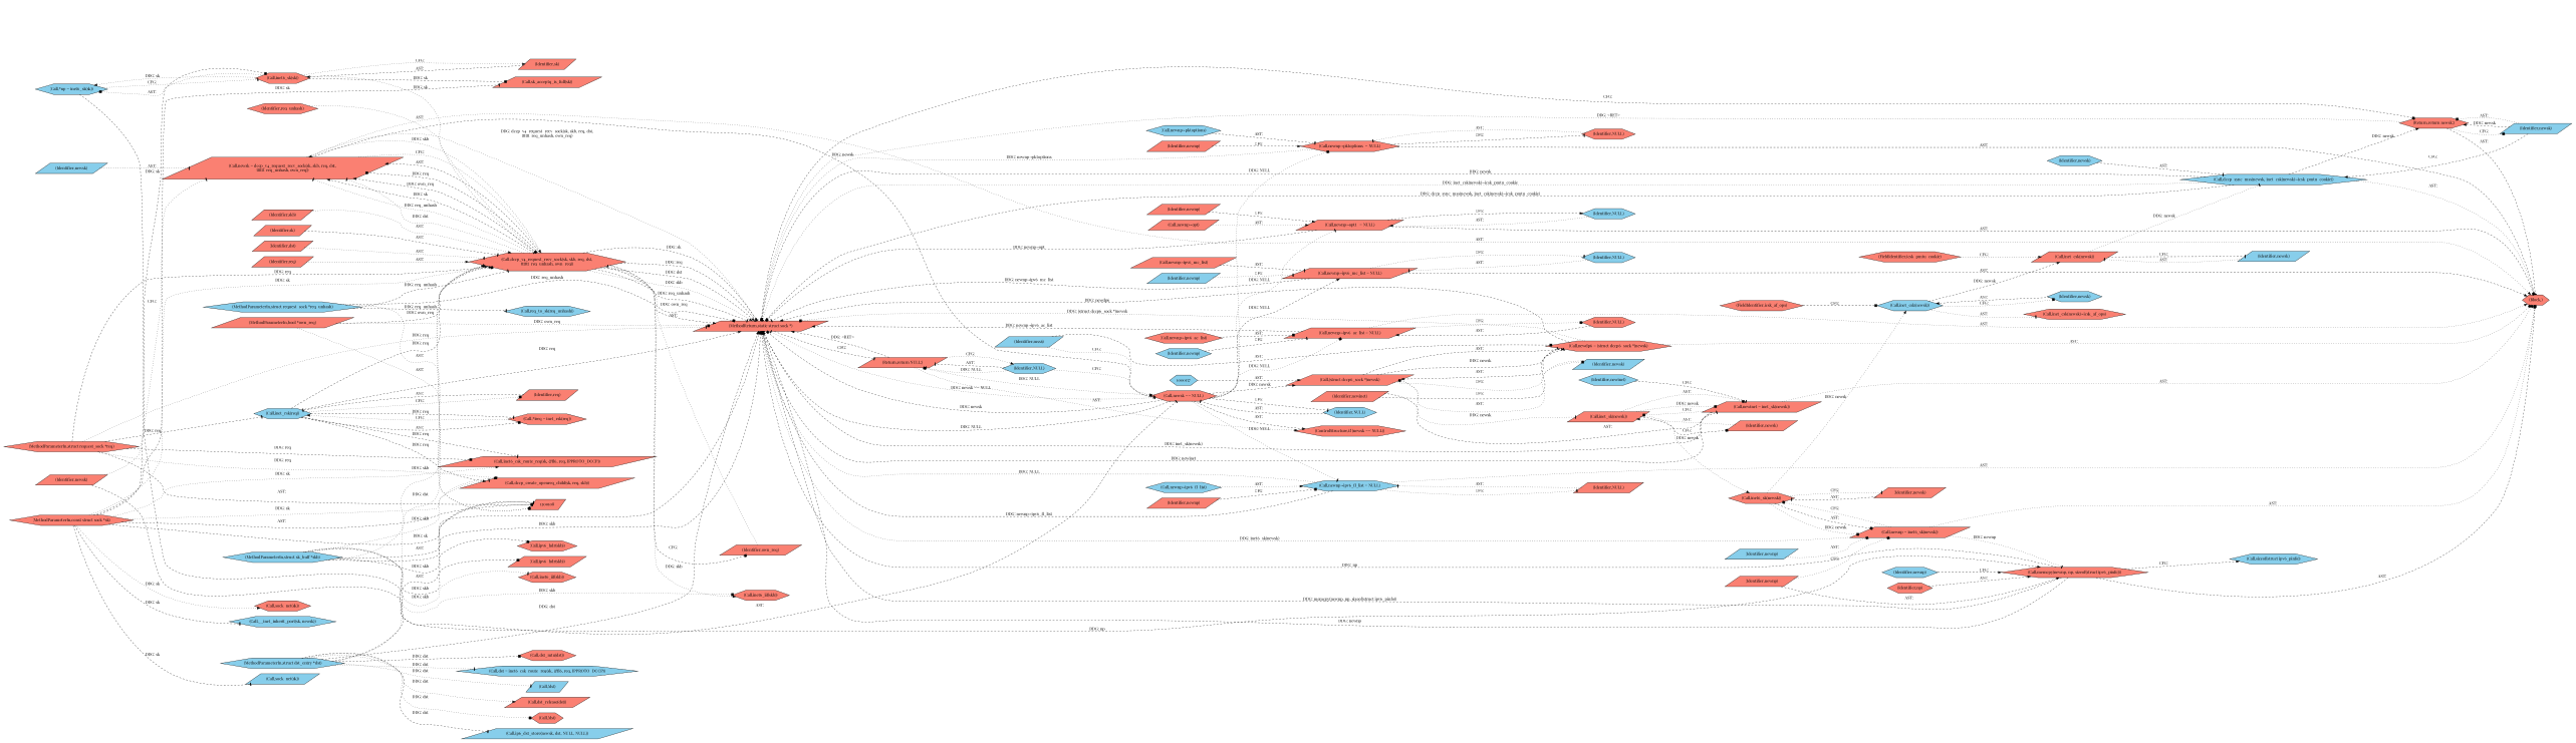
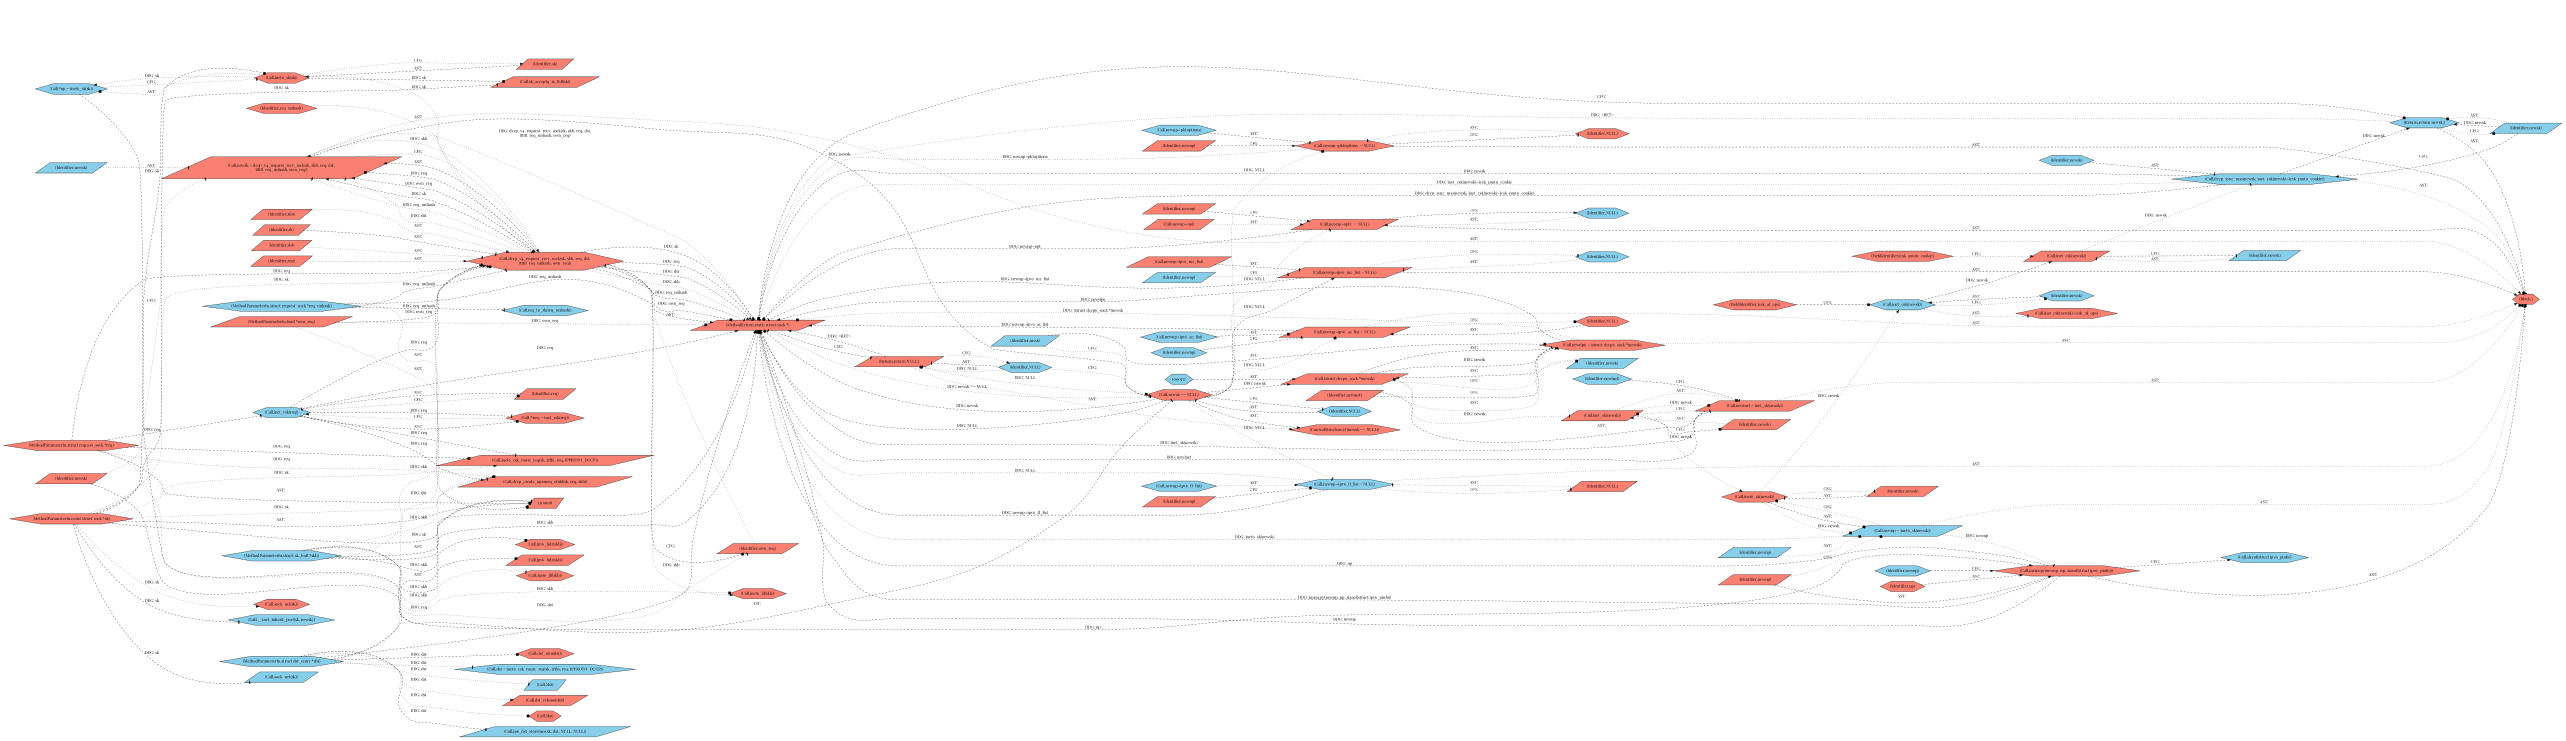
  digraph {
    fontname="Playfair Display"
    rankdir=LR
    node [fillcolor=salmon fontname="Playfair Display" shape=hexagon style=filled]
    edge [arrowhead=tee fontname="Playfair Display" style=dashed]
    n1 [label="(Call,newsk = dccp_v4_request_recv_sock(sk, skb, req, dst,\n\t\t\t\t\t\t  req_unhash, own_req))" shape=parallelogram]
    n2 [label="(Call,dccp_v4_request_recv_sock(sk, skb, req, dst,\n\t\t\t\t\t\t  req_unhash, own_req))"]
    n3 [label="(Call,newsk == NULL)"]
    n4 [label="(Block,)"]
    n5 [label="(MethodReturn,static struct sock *)" shape=parallelogram]
    n6 [label="(Identifier,own_req)" shape=parallelogram]
    n7 [label="(Call,inet6_iif(skb))"]
    n8 [label="(Return,return NULL;)" shape=parallelogram]
    n9 [label="(Call,(struct dccp6_sock *)newsk)" shape=parallelogram]
    n10 [label="(Call,newnp->pktoptions  = NULL)"]
    n11 [label="(Call,newnp->opt\t   = NULL)" shape=parallelogram]
    n12 [label="(Call,newnp->ipv6_mc_list = NULL)" shape=parallelogram]
    n13 [label="(Call,newnp->ipv6_ac_list = NULL)" shape=parallelogram]
    n14 [fillcolor=skyblue label="(Call,newnp->ipv6_fl_list = NULL)"]
    n15 [fillcolor=skyblue label="(Identifier,NULL)"]
    n16 [label="(ControlStructure,if (newsk == NULL))"]
-   n17 [label="(Return,return newsk;)"]
+   n17 [fillcolor=skyblue label="(Return,return newsk;)"]
    n18 [label="(Call,inet6_sk(sk))"]
    n19 [label="(Identifier,sk)" shape=parallelogram]
    n20 [fillcolor=skyblue label="(Call,*np = inet6_sk(sk))"]
    n21 [label="(Call,sk_acceptq_is_full(sk))" shape=parallelogram]
    n22 [label="(Call,memcpy(newnp, np, sizeof(struct ipv6_pinfo)))"]
    n23 [label="(MethodParameterIn,const struct sock *sk)"]
    n24 [label="(Call,inet6_csk_route_req(sk, &fl6, req, IPPROTO_DCCP))" shape=parallelogram]
    n25 [label="(Call,sock_net(sk))"]
    n26 [label="(Call,dccp_create_openreq_child(sk, req, skb))" shape=parallelogram]
    n27 [fillcolor=skyblue label="(Call,__inet_inherit_port(sk, newsk))"]
    n28 [fillcolor=skyblue label="(Call,sock_net(sk))" shape=parallelogram]
    n29 [label=1300108 shape=parallelogram]
    n30 [fillcolor=skyblue label="(MethodParameterIn,struct sk_buff *skb)"]
    n31 [label="(Call,inet6_iif(skb))"]
    n32 [label="(Call,ipv6_hdr(skb))"]
    n33 [label="(Call,ipv6_hdr(skb))" shape=parallelogram]
    n34 [fillcolor=skyblue label="(Call,inet_rsk(req))"]
    n35 [label="(Call,*ireq = inet_rsk(req))"]
    n36 [label="(Identifier,req)" shape=parallelogram]
    n37 [label="(MethodParameterIn,struct request_sock *req)"]
    n38 [fillcolor=skyblue label="(MethodParameterIn,struct dst_entry *dst)"]
    n39 [label="(Call,dst_mtu(dst))"]
    n40 [fillcolor=skyblue label="(Call,dst = inet6_csk_route_req(sk, &fl6, req, IPPROTO_DCCP))"]
    n41 [fillcolor=skyblue label="(Call,!dst)" shape=parallelogram]
    n42 [label="(Call,dst_release(dst))" shape=parallelogram]
    n43 [label="(Call,!dst)"]
    n44 [fillcolor=skyblue label="(Call,ip6_dst_store(newsk, dst, NULL, NULL))" shape=parallelogram]
    n45 [fillcolor=skyblue label="(MethodParameterIn,struct request_sock *req_unhash)"]
    n46 [fillcolor=skyblue label="(Call,req_to_sk(req_unhash))"]
    n47 [label="(MethodParameterIn,bool *own_req)" shape=parallelogram]
    n48 [fillcolor=skyblue label="(Identifier,NULL)"]
    n49 [label="(Call,newdp6 = (struct dccp6_sock *)newsk)"]
    n50 [label="(Call,inet_sk(newsk))" shape=parallelogram]
    n51 [fillcolor=skyblue label="(Identifier,newsk)" shape=parallelogram]
    n52 [label="(Identifier,NULL)"]
    n53 [fillcolor=skyblue label="(Identifier,NULL)"]
    n54 [fillcolor=skyblue label="(Identifier,NULL)"]
    n55 [label="(Identifier,NULL)"]
    n56 [label="(Identifier,NULL)" shape=parallelogram]
    n57 [label="(Call,newinet = inet_sk(newsk))" shape=parallelogram]
    n58 [label="(Call,inet6_sk(newsk))"]
    n59 [label="(Identifier,newsk)" shape=parallelogram]
-   n60 [label="(Call,newnp = inet6_sk(newsk))" shape=parallelogram]
+   n60 [fillcolor=skyblue label="(Call,newnp = inet6_sk(newsk))" shape=parallelogram]
    n61 [fillcolor=skyblue label="(Call,inet_csk(newsk))"]
    n62 [label="(Identifier,newsk)" shape=parallelogram]
    n63 [label="(Call,inet_csk(newsk))" shape=parallelogram]
    n64 [fillcolor=skyblue label="(Identifier,newsk)"]
    n65 [label="(Call,inet_csk(newsk)->icsk_af_ops)"]
    n66 [fillcolor=skyblue label="(Call,sizeof(struct ipv6_pinfo))"]
    n67 [fillcolor=skyblue label="(Call,dccp_sync_mss(newsk, inet_csk(newsk)->icsk_pmtu_cookie))"]
    n68 [fillcolor=skyblue label="(Identifier,newsk)" shape=parallelogram]
    n69 [fillcolor=skyblue label="(Identifier,newsk)" shape=parallelogram]
    n70 [label="(Identifier,sk)" shape=parallelogram]
    n71 [label="(Identifier,dst)" shape=parallelogram]
    n72 [label="(FieldIdentifier,icsk_pmtu_cookie)"]
-   n73 [label="(Call,newnp->ipv6_ac_list)"]
+   n73 [fillcolor=skyblue label="(Call,newnp->ipv6_ac_list)"]
    n74 [fillcolor=skyblue label="(Identifier,newsk)" shape=parallelogram]
    n75 [fillcolor=skyblue label="(Identifier,mss6)" shape=parallelogram]
    n76 [label="(Identifier,newnp)" shape=parallelogram]
    n77 [label="(Identifier,newnp)" shape=parallelogram]
    n78 [fillcolor=skyblue label="(Identifier,newnp)"]
    n79 [label="(Identifier,newsk)" shape=parallelogram]
    n80 [label="(Identifier,req)" shape=parallelogram]
    n81 [label="(Identifier,np)"]
    n82 [fillcolor=skyblue label="(Call,newnp->ipv6_fl_list)"]
    n83 [label="(Identifier,newnp)" shape=parallelogram]
    n84 [label="(FieldIdentifier,icsk_af_ops)"]
    n85 [fillcolor=skyblue label="(Identifier,newsk)"]
    n86 [label="(Call,newnp->ipv6_mc_list)" shape=parallelogram]
    n87 [label="(Identifier,newinet)" shape=parallelogram]
    n88 [fillcolor=skyblue label="(Identifier,newinet)"]
    n89 [label="(Identifier,req_unhash)"]
    n90 [fillcolor=skyblue label="(Identifier,newnp)"]
    n91 [label="(Identifier,newnp)" shape=parallelogram]
    n92 [label="(Call,newnp->opt)" shape=parallelogram]
    n93 [fillcolor=skyblue label="(Identifier,newnp)" shape=parallelogram]
    n94 [label="(Identifier,skb)" shape=parallelogram]
    n95 [fillcolor=skyblue label="(Identifier,newnp)" shape=parallelogram]
    n96 [fillcolor=skyblue label="(Call,newnp->pktoptions)"]
    1000157 [fillcolor=skyblue]
    n1 -> n2 [arrowhead=normal label="CFG: " style=dotted]
    n1 -> n3 [label="DDG: newsk"]
    n1 -> n4 [arrowhead=normal label="AST: " style=dotted]
    n1 -> n5 [label="DDG: dccp_v4_request_recv_sock(sk, skb, req, dst,\n\t\t\t\t\t\t  req_unhash, own_req)" style=dotted]
    n2 -> n1 [arrowhead=normal label="AST: "]
    n2 -> n1 [arrowhead=box label="DDG: req"]
    n2 -> n1 [arrowhead=normal label="DDG: own_req"]
    n2 -> n1 [arrowhead=normal label="DDG: sk"]
    n2 -> n1 [label="DDG: req_unhash" style=dotted]
    n2 -> n1 [label="DDG: dst" style=dotted]
    n2 -> n1 [arrowhead=normal label="DDG: skb" style=dotted]
    n2 -> n5 [arrowhead=normal label="DDG: sk"]
    n2 -> n5 [label="DDG: req"]
    n2 -> n5 [arrowhead=normal label="DDG: dst"]
    n2 -> n5 [arrowhead=normal label="DDG: skb" style=dotted]
    n2 -> n5 [label="DDG: req_unhash"]
    n2 -> n5 [arrowhead=box label="DDG: own_req"]
    n2 -> n6 [arrowhead=box label="CFG: "]
    n2 -> n7 [arrowhead=normal label="DDG: skb" style=dotted]
    n3 -> n5 [label="DDG: NULL"]
    n3 -> n5 [label="DDG: newsk == NULL" style=dotted]
    n3 -> n5 [arrowhead=box label="DDG: newsk"]
    n3 -> n8 [arrowhead=box label="DDG: NULL" style=dotted]
    n3 -> n9 [arrowhead=normal label="DDG: newsk"]
    n3 -> n10 [arrowhead=box label="DDG: NULL" style=dotted]
    n3 -> n11 [label="DDG: NULL" style=dotted]
    n3 -> n12 [arrowhead=normal label="DDG: NULL"]
    n3 -> n13 [arrowhead=box label="DDG: NULL" style=dotted]
    n3 -> n14 [label="DDG: NULL" style=dotted]
    n3 -> n15 [label="CFG: "]
    n3 -> n16 [arrowhead=normal label="AST: "]
    n5 -> n8 [label="CFG: "]
    n5 -> n17 [arrowhead=box label="CFG: "]
    n6 -> n2 [label="AST: " style=dotted]
    n8 -> n5 [arrowhead=normal label="DDG: <RET>"]
    n8 -> n16 [arrowhead=normal label="AST: " style=dotted]
    n8 -> n48 [arrowhead=normal label="CFG: " style=dotted]
    n9 -> n49 [arrowhead=normal label="AST: "]
    n9 -> n49 [label="DDG: newsk"]
    n9 -> n50 [label="DDG: newsk" style=dotted]
    n9 -> n51 [arrowhead=box label="CFG: " style=dotted]
    n10 -> n4 [label="AST: "]
    n10 -> n5 [arrowhead=box label="DDG: newnp->pktoptions" style=dotted]
    n10 -> n52 [label="CFG: "]
    n11 -> n4 [arrowhead=box label="AST: "]
    n11 -> n5 [arrowhead=box label="DDG: newnp->opt"]
    n11 -> n53 [arrowhead=normal label="CFG: "]
    n12 -> n4 [arrowhead=normal label="AST: "]
    n12 -> n5 [label="DDG: newnp->ipv6_mc_list"]
    n12 -> n54 [label="CFG: " style=dotted]
    n13 -> n4 [arrowhead=normal label="AST: " style=dotted]
    n13 -> n5 [arrowhead=normal label="DDG: newnp->ipv6_ac_list"]
    n13 -> n55 [arrowhead=box label="CFG: " style=dotted]
    n14 -> n4 [arrowhead=box label="AST: " style=dotted]
    n14 -> n5 [arrowhead=normal label="DDG: NULL" style=dotted]
    n14 -> n5 [label="DDG: newnp->ipv6_fl_list"]
    n14 -> n56 [label="CFG: " style=dotted]
    n15 -> n3 [label="AST: "]
    n17 -> n4 [label="AST: "]
    n17 -> n5 [arrowhead=box label="DDG: <RET>" style=dotted]
    n17 -> n69 [arrowhead=box label="CFG: " style=dotted]
    n18 -> n2 [label="DDG: sk" style=dotted]
    n18 -> n19 [arrowhead=normal label="CFG: " style=dotted]
    n18 -> n20 [arrowhead=box label="AST: " style=dotted]
    n18 -> n20 [arrowhead=normal label="DDG: sk" style=dotted]
    n18 -> n21 [arrowhead=box label="DDG: sk"]
    n19 -> n18 [arrowhead=normal label="AST: "]
    n20 -> n18 [label="CFG: " style=dotted]
    n20 -> n22 [arrowhead=normal label="DDG: np"]
    n22 -> n4 [arrowhead=box label="AST: "]
    n22 -> n5 [arrowhead=normal label="DDG: newnp"]
    n22 -> n5 [arrowhead=box label="DDG: np"]
    n22 -> n5 [label="DDG: memcpy(newnp, np, sizeof(struct ipv6_pinfo))"]
    n22 -> n66 [arrowhead=normal label="CFG: "]
    n23 -> n2 [arrowhead=box label="DDG: sk" style=dotted]
    n23 -> n5 [arrowhead=box label="DDG: sk"]
    n23 -> n18 [arrowhead=box label="DDG: sk"]
    n23 -> n21 [label="DDG: sk"]
    n23 -> n24 [arrowhead=normal label="DDG: sk" style=dotted]
    n23 -> n25 [arrowhead=normal label="DDG: sk" style=dotted]
    n23 -> n26 [label="DDG: sk" style=dotted]
    n23 -> n27 [label="DDG: sk"]
    n23 -> n28 [label="DDG: sk"]
    n23 -> n29 [label="AST: "]
    n30 -> n2 [label="DDG: skb" style=dotted]
    n30 -> n5 [arrowhead=normal label="DDG: skb"]
    n30 -> n7 [arrowhead=box label="DDG: skb" style=dotted]
    n30 -> n26 [arrowhead=normal label="DDG: skb" style=dotted]
    n30 -> n29 [label="AST: "]
    n30 -> n31 [label="DDG: skb" style=dotted]
    n30 -> n32 [arrowhead=box label="DDG: skb"]
    n30 -> n33 [arrowhead=box label="DDG: skb"]
    n34 -> n2 [arrowhead=normal label="DDG: req"]
    n34 -> n5 [arrowhead=normal label="DDG: req"]
    n34 -> n24 [label="DDG: req"]
    n34 -> n26 [arrowhead=normal label="DDG: req"]
    n34 -> n35 [arrowhead=box label="AST: "]
    n34 -> n35 [label="DDG: req"]
    n34 -> n36 [arrowhead=box label="CFG: " style=dotted]
    n35 -> n34 [arrowhead=normal label="CFG: " style=dotted]
    n36 -> n34 [label="AST: "]
    n37 -> n2 [arrowhead=normal label="DDG: req"]
-   n37 -> n5 [label="DDG: req" style=dotted]
+   n37 -> n6 [label="DDG: req" style=dotted]
    n37 -> n24 [arrowhead=box label="DDG: req"]
    n37 -> n26 [arrowhead=box label="DDG: req" style=dotted]
    n37 -> n29 [arrowhead=box label="AST: "]
    n37 -> n34 [label="DDG: req"]
    n38 -> n2 [arrowhead=normal label="DDG: dst" style=dotted]
    n38 -> n5 [arrowhead=normal label="DDG: dst"]
    n38 -> n29 [label="AST: "]
    n38 -> n39 [arrowhead=box label="DDG: dst"]
    n38 -> n40 [label="DDG: dst" style=dotted]
    n38 -> n41 [label="DDG: dst" style=dotted]
    n38 -> n42 [arrowhead=normal label="DDG: dst" style=dotted]
    n38 -> n43 [arrowhead=box label="DDG: dst" style=dotted]
    n38 -> n44 [label="DDG: dst"]
    n45 -> n2 [label="DDG: req_unhash"]
    n45 -> n5 [arrowhead=normal label="DDG: req_unhash"]
    n45 -> n29 [arrowhead=box label="AST: " style=dotted]
    n45 -> n46 [label="DDG: req_unhash"]
    n47 -> n2 [arrowhead=normal label="DDG: own_req"]
    n47 -> n5 [arrowhead=box label="DDG: own_req" style=dotted]
    n47 -> n29 [label="AST: " style=dotted]
    n48 -> n3 [arrowhead=box label="CFG: " style=dotted]
    n48 -> n8 [label="AST: "]
    n48 -> n8 [label="DDG: NULL" style=dotted]
    n49 -> n4 [arrowhead=box label="AST: " style=dotted]
    n49 -> n5 [arrowhead=normal label="DDG: newdp6"]
    n49 -> n5 [arrowhead=box label="DDG: (struct dccp6_sock *)newsk" style=dotted]
    n49 -> n9 [arrowhead=normal label="AST: "]
    n50 -> n57 [arrowhead=box label="AST: " style=dotted]
    n50 -> n57 [arrowhead=box label="DDG: newsk" style=dotted]
    n50 -> n58 [arrowhead=normal label="DDG: newsk" style=dotted]
    n50 -> n59 [arrowhead=box label="CFG: "]
    n51 -> n9 [arrowhead=box label="AST: " style=dotted]
    n52 -> n10 [label="AST: " style=dotted]
    n53 -> n11 [arrowhead=normal label="AST: " style=dotted]
    n54 -> n12 [label="AST: " style=dotted]
    n55 -> n13 [arrowhead=normal label="AST: "]
    n56 -> n14 [label="AST: " style=dotted]
    n57 -> n4 [arrowhead=box label="AST: " style=dotted]
    n57 -> n5 [arrowhead=normal label="DDG: newinet"]
    n57 -> n5 [arrowhead=normal label="DDG: inet_sk(newsk)"]
    n57 -> n50 [arrowhead=box label="CFG: " style=dotted]
    n58 -> n60 [arrowhead=box label="AST: "]
    n58 -> n60 [arrowhead=box label="DDG: newsk" style=dotted]
    n58 -> n61 [arrowhead=normal label="DDG: newsk" style=dotted]
    n58 -> n62 [label="CFG: " style=dotted]
    n59 -> n50 [arrowhead=normal label="AST: " style=dotted]
    n60 -> n4 [arrowhead=normal label="AST: " style=dotted]
    n60 -> n5 [arrowhead=box label="DDG: inet6_sk(newsk)" style=dotted]
    n60 -> n22 [label="DDG: newnp" style=dotted]
    n60 -> n58 [arrowhead=box label="CFG: " style=dotted]
    n61 -> n63 [arrowhead=normal label="DDG: newsk"]
    n61 -> n64 [arrowhead=box label="CFG: " style=dotted]
    n61 -> n65 [label="AST: " style=dotted]
    n62 -> n58 [label="AST: "]
    n63 -> n67 [label="DDG: newsk" style=dotted]
    n63 -> n68 [label="CFG: "]
    n64 -> n61 [arrowhead=normal label="AST: "]
    n67 -> n4 [label="AST: " style=dotted]
    n67 -> n5 [arrowhead=normal label="DDG: newsk"]
    n67 -> n5 [label="DDG: inet_csk(newsk)->icsk_pmtu_cookie" style=dotted]
    n67 -> n5 [arrowhead=normal label="DDG: dccp_sync_mss(newsk, inet_csk(newsk)->icsk_pmtu_cookie)"]
    n67 -> n17 [arrowhead=normal label="DDG: newsk"]
    n68 -> n63 [label="AST: " style=dotted]
    n69 -> n17 [arrowhead=box label="AST: " style=dotted]
    n69 -> n17 [arrowhead=normal label="DDG: newsk"]
    n69 -> n67 [arrowhead=normal label="CFG: "]
    n70 -> n2 [label="AST: "]
    n71 -> n2 [label="AST: " style=dotted]
    n72 -> n63 [arrowhead=normal label="CFG: " style=dotted]
    n73 -> n13 [arrowhead=box label="AST: "]
    n74 -> n1 [label="AST: " style=dotted]
    n75 -> n3 [label="CFG: " style=dotted]
    n75 -> n49 [arrowhead=box label="AST: "]
    n76 -> n22 [arrowhead=normal label="AST: "]
    n76 -> n60 [arrowhead=box label="CFG: " style=dotted]
    n77 -> n10 [arrowhead=normal label="CFG: "]
    n78 -> n13 [label="CFG: "]
    n79 -> n1 [label="CFG: " style=dotted]
    n79 -> n3 [label="AST: "]
    n80 -> n2 [arrowhead=normal label="AST: " style=dotted]
    n81 -> n22 [arrowhead=normal label="AST: "]
    n82 -> n14 [arrowhead=normal label="AST: " style=dotted]
    n83 -> n14 [arrowhead=box label="CFG: "]
    n84 -> n61 [arrowhead=box label="CFG: "]
    n85 -> n67 [label="AST: "]
    n86 -> n12 [label="AST: "]
    n87 -> n49 [label="CFG: "]
    n87 -> n57 [label="AST: "]
    n88 -> n57 [label="CFG: "]
    n89 -> n2 [arrowhead=box label="AST: " style=dotted]
    n90 -> n22 [arrowhead=normal label="CFG: "]
    n91 -> n11 [arrowhead=normal label="CFG: "]
    n92 -> n11 [arrowhead=normal label="AST: " style=dotted]
    n93 -> n12 [label="CFG: " style=dotted]
    n94 -> n2 [arrowhead=normal label="AST: " style=dotted]
    n95 -> n60 [arrowhead=box label="AST: " style=dotted]
    n96 -> n10 [label="AST: "]
    1000157 -> n9 [arrowhead=normal label="AST: "]
  }
